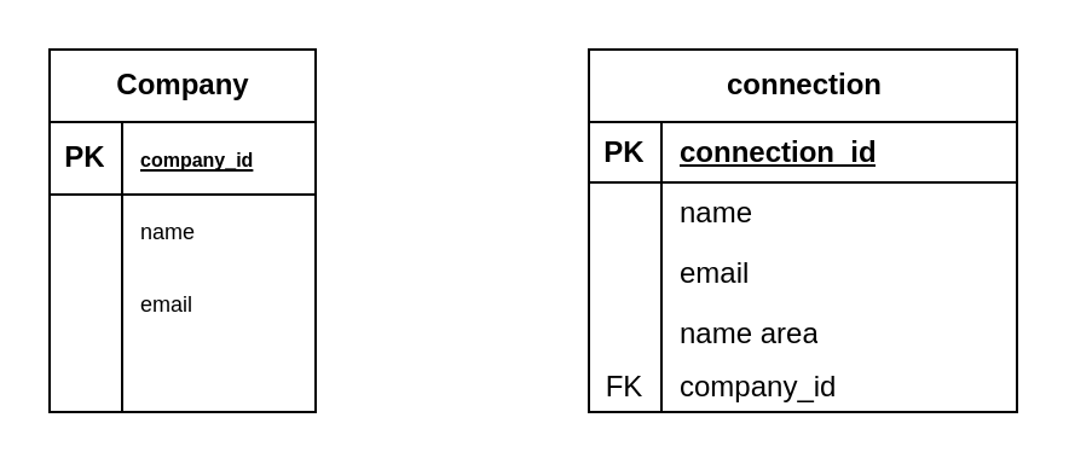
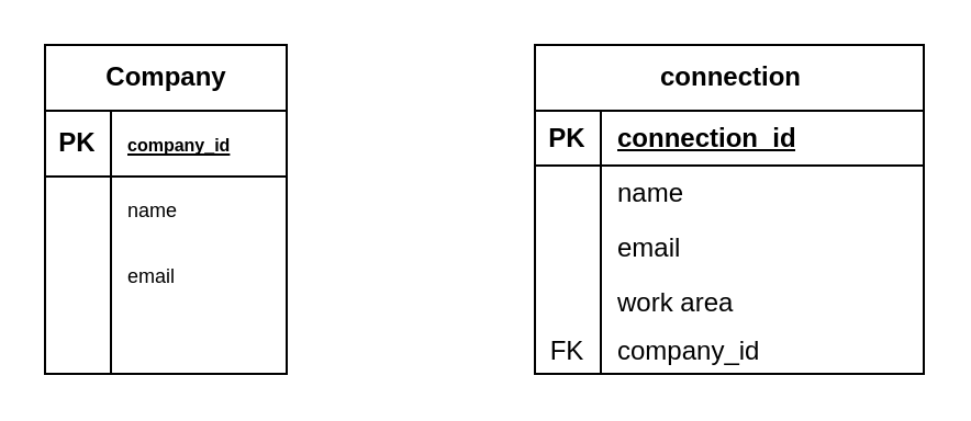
  <mxCell id="0" />
  <mxCell id="1" parent="0" />
  <mxCell id="2" value="Company" style="shape=table;startSize=30;container=1;collapsible=1;childLayout=tableLayout;fixedRows=1;rowLines=0;fontStyle=1;align=center;resizeLast=1;html=1;" vertex="1" parent="1"><mxGeometry x="20" y="20" width="110" height="150" as="geometry" /></mxCell>
  <mxCell id="3" value="" style="shape=tableRow;horizontal=0;startSize=0;swimlaneHead=0;swimlaneBody=0;fillColor=none;collapsible=0;dropTarget=0;points=[[0,0.5],[1,0.5]];portConstraint=eastwest;top=0;left=0;right=0;bottom=1;" vertex="1" parent="2"><mxGeometry y="30" width="110" height="30" as="geometry" /></mxCell>
  <mxCell id="4" value="PK" style="shape=partialRectangle;connectable=0;fillColor=none;top=0;left=0;bottom=0;right=0;fontStyle=1;overflow=hidden;whiteSpace=wrap;html=1;" vertex="1" parent="3"><mxGeometry width="30" height="30" as="geometry"><mxRectangle width="30" height="30" as="alternateBounds" /></mxGeometry></mxCell>
  <mxCell id="5" value="&lt;font style=&quot;font-size: 8px;&quot;&gt;company_id&lt;/font&gt;" style="shape=partialRectangle;connectable=0;fillColor=none;top=0;left=0;bottom=0;right=0;align=left;spacingLeft=6;fontStyle=5;overflow=hidden;whiteSpace=wrap;html=1;" vertex="1" parent="3"><mxGeometry x="30" width="80" height="30" as="geometry"><mxRectangle width="80" height="30" as="alternateBounds" /></mxGeometry></mxCell>
  <mxCell id="6" value="" style="shape=tableRow;horizontal=0;startSize=0;swimlaneHead=0;swimlaneBody=0;fillColor=none;collapsible=0;dropTarget=0;points=[[0,0.5],[1,0.5]];portConstraint=eastwest;top=0;left=0;right=0;bottom=0;" vertex="1" parent="2"><mxGeometry y="60" width="110" height="30" as="geometry" /></mxCell>
  <mxCell id="7" value="" style="shape=partialRectangle;connectable=0;fillColor=none;top=0;left=0;bottom=0;right=0;editable=1;overflow=hidden;whiteSpace=wrap;html=1;" vertex="1" parent="6"><mxGeometry width="30" height="30" as="geometry"><mxRectangle width="30" height="30" as="alternateBounds" /></mxGeometry></mxCell>
  <mxCell id="8" value="&lt;font style=&quot;font-size: 9px;&quot;&gt;name&lt;/font&gt;" style="shape=partialRectangle;connectable=0;fillColor=none;top=0;left=0;bottom=0;right=0;align=left;spacingLeft=6;overflow=hidden;whiteSpace=wrap;html=1;" vertex="1" parent="6"><mxGeometry x="30" width="80" height="30" as="geometry"><mxRectangle width="80" height="30" as="alternateBounds" /></mxGeometry></mxCell>
  <mxCell id="9" value="" style="shape=tableRow;horizontal=0;startSize=0;swimlaneHead=0;swimlaneBody=0;fillColor=none;collapsible=0;dropTarget=0;points=[[0,0.5],[1,0.5]];portConstraint=eastwest;top=0;left=0;right=0;bottom=0;" vertex="1" parent="2"><mxGeometry y="90" width="110" height="30" as="geometry" /></mxCell>
  <mxCell id="10" value="" style="shape=partialRectangle;connectable=0;fillColor=none;top=0;left=0;bottom=0;right=0;editable=1;overflow=hidden;whiteSpace=wrap;html=1;" vertex="1" parent="9"><mxGeometry width="30" height="30" as="geometry"><mxRectangle width="30" height="30" as="alternateBounds" /></mxGeometry></mxCell>
  <mxCell id="11" value="&lt;font style=&quot;font-size: 9px;&quot;&gt;email&lt;/font&gt;" style="shape=partialRectangle;connectable=0;fillColor=none;top=0;left=0;bottom=0;right=0;align=left;spacingLeft=6;overflow=hidden;whiteSpace=wrap;html=1;" vertex="1" parent="9"><mxGeometry x="30" width="80" height="30" as="geometry"><mxRectangle width="80" height="30" as="alternateBounds" /></mxGeometry></mxCell>
  <mxCell id="12" value="" style="shape=tableRow;horizontal=0;startSize=0;swimlaneHead=0;swimlaneBody=0;fillColor=none;collapsible=0;dropTarget=0;points=[[0,0.5],[1,0.5]];portConstraint=eastwest;top=0;left=0;right=0;bottom=0;" vertex="1" parent="2"><mxGeometry y="120" width="110" height="30" as="geometry" /></mxCell>
  <mxCell id="13" value="" style="shape=partialRectangle;connectable=0;fillColor=none;top=0;left=0;bottom=0;right=0;editable=1;overflow=hidden;whiteSpace=wrap;html=1;" vertex="1" parent="12"><mxGeometry width="30" height="30" as="geometry"><mxRectangle width="30" height="30" as="alternateBounds" /></mxGeometry></mxCell>
  <mxCell id="14" value="" style="shape=partialRectangle;connectable=0;fillColor=none;top=0;left=0;bottom=0;right=0;align=left;spacingLeft=6;overflow=hidden;whiteSpace=wrap;html=1;" vertex="1" parent="12"><mxGeometry x="30" width="80" height="30" as="geometry"><mxRectangle width="80" height="30" as="alternateBounds" /></mxGeometry></mxCell>
  <mxCell id="15" value="connection" style="shape=table;startSize=30;container=1;collapsible=1;childLayout=tableLayout;fixedRows=5;rowLines=0;fontStyle=1;align=center;resizeLast=1;html=1;" vertex="1" parent="1"><mxGeometry x="243" y="20" width="177" height="150" as="geometry" /></mxCell>
  <mxCell id="16" value="" style="shape=tableRow;horizontal=0;startSize=0;swimlaneHead=0;swimlaneBody=0;fillColor=none;collapsible=0;dropTarget=0;points=[[0,0.5],[1,0.5]];portConstraint=eastwest;top=0;left=0;right=0;bottom=1;" vertex="1" parent="15"><mxGeometry y="30" width="177" height="25" as="geometry" /></mxCell>
  <mxCell id="17" value="PK" style="shape=partialRectangle;connectable=0;fillColor=none;top=0;left=0;bottom=0;right=0;fontStyle=1;overflow=hidden;whiteSpace=wrap;html=1;" vertex="1" parent="16"><mxGeometry width="30" height="25" as="geometry"><mxRectangle width="30" height="25" as="alternateBounds" /></mxGeometry></mxCell>
  <mxCell id="18" value="connection_id" style="shape=partialRectangle;connectable=0;fillColor=none;top=0;left=0;bottom=0;right=0;align=left;spacingLeft=6;fontStyle=5;overflow=hidden;whiteSpace=wrap;html=1;" vertex="1" parent="16"><mxGeometry x="30" width="147" height="25" as="geometry"><mxRectangle width="147" height="25" as="alternateBounds" /></mxGeometry></mxCell>
  <mxCell id="19" value="" style="shape=tableRow;horizontal=0;startSize=0;swimlaneHead=0;swimlaneBody=0;fillColor=none;collapsible=0;dropTarget=0;points=[[0,0.5],[1,0.5]];portConstraint=eastwest;top=0;left=0;right=0;bottom=0;" vertex="1" parent="15"><mxGeometry y="55" width="177" height="25" as="geometry" /></mxCell>
  <mxCell id="20" value="" style="shape=partialRectangle;connectable=0;fillColor=none;top=0;left=0;bottom=0;right=0;editable=1;overflow=hidden;whiteSpace=wrap;html=1;" vertex="1" parent="19"><mxGeometry width="30" height="25" as="geometry"><mxRectangle width="30" height="25" as="alternateBounds" /></mxGeometry></mxCell>
  <mxCell id="21" value="name" style="shape=partialRectangle;connectable=0;fillColor=none;top=0;left=0;bottom=0;right=0;align=left;spacingLeft=6;overflow=hidden;whiteSpace=wrap;html=1;" vertex="1" parent="19"><mxGeometry x="30" width="147" height="25" as="geometry"><mxRectangle width="147" height="25" as="alternateBounds" /></mxGeometry></mxCell>
  <mxCell id="22" value="" style="shape=tableRow;horizontal=0;startSize=0;swimlaneHead=0;swimlaneBody=0;fillColor=none;collapsible=0;dropTarget=0;points=[[0,0.5],[1,0.5]];portConstraint=eastwest;top=0;left=0;right=0;bottom=0;" vertex="1" parent="15"><mxGeometry y="80" width="177" height="25" as="geometry" /></mxCell>
  <mxCell id="23" value="" style="shape=partialRectangle;connectable=0;fillColor=none;top=0;left=0;bottom=0;right=0;editable=1;overflow=hidden;whiteSpace=wrap;html=1;" vertex="1" parent="22"><mxGeometry width="30" height="25" as="geometry"><mxRectangle width="30" height="25" as="alternateBounds" /></mxGeometry></mxCell>
  <mxCell id="24" value="email" style="shape=partialRectangle;connectable=0;fillColor=none;top=0;left=0;bottom=0;right=0;align=left;spacingLeft=6;overflow=hidden;whiteSpace=wrap;html=1;" vertex="1" parent="22"><mxGeometry x="30" width="147" height="25" as="geometry"><mxRectangle width="147" height="25" as="alternateBounds" /></mxGeometry></mxCell>
  <mxCell id="25" value="" style="shape=tableRow;horizontal=0;startSize=0;swimlaneHead=0;swimlaneBody=0;fillColor=none;collapsible=0;dropTarget=0;points=[[0,0.5],[1,0.5]];portConstraint=eastwest;top=0;left=0;right=0;bottom=0;" vertex="1" parent="15"><mxGeometry y="105" width="177" height="25" as="geometry" /></mxCell>
  <mxCell id="26" value="" style="shape=partialRectangle;connectable=0;fillColor=none;top=0;left=0;bottom=0;right=0;editable=1;overflow=hidden;whiteSpace=wrap;html=1;" vertex="1" parent="25"><mxGeometry width="30" height="25" as="geometry"><mxRectangle width="30" height="25" as="alternateBounds" /></mxGeometry></mxCell>
- <mxCell id="27" value="name area" style="shape=partialRectangle;connectable=0;fillColor=none;top=0;left=0;bottom=0;right=0;align=left;spacingLeft=6;overflow=hidden;whiteSpace=wrap;html=1;" vertex="1" parent="25"><mxGeometry x="30" width="147" height="25" as="geometry"><mxRectangle width="147" height="25" as="alternateBounds" /></mxGeometry></mxCell>
+ <mxCell id="27" value="work area" style="shape=partialRectangle;connectable=0;fillColor=none;top=0;left=0;bottom=0;right=0;align=left;spacingLeft=6;overflow=hidden;whiteSpace=wrap;html=1;" vertex="1" parent="25"><mxGeometry x="30" width="147" height="25" as="geometry"><mxRectangle width="147" height="25" as="alternateBounds" /></mxGeometry></mxCell>
  <mxCell id="28" value="" style="shape=tableRow;horizontal=0;startSize=0;swimlaneHead=0;swimlaneBody=0;fillColor=none;collapsible=0;dropTarget=0;points=[[0,0.5],[1,0.5]];portConstraint=eastwest;top=0;left=0;right=0;bottom=0;" vertex="1" parent="15"><mxGeometry y="130" width="177" height="20" as="geometry" /></mxCell>
  <mxCell id="29" value="FK" style="shape=partialRectangle;connectable=0;fillColor=none;top=0;left=0;bottom=0;right=0;editable=1;overflow=hidden;whiteSpace=wrap;html=1;" vertex="1" parent="28"><mxGeometry width="30" height="20" as="geometry"><mxRectangle width="30" height="20" as="alternateBounds" /></mxGeometry></mxCell>
  <mxCell id="30" value="company_id" style="shape=partialRectangle;connectable=0;fillColor=none;top=0;left=0;bottom=0;right=0;align=left;spacingLeft=6;overflow=hidden;whiteSpace=wrap;html=1;" vertex="1" parent="28"><mxGeometry x="30" width="147" height="20" as="geometry"><mxRectangle width="147" height="20" as="alternateBounds" /></mxGeometry></mxCell>
